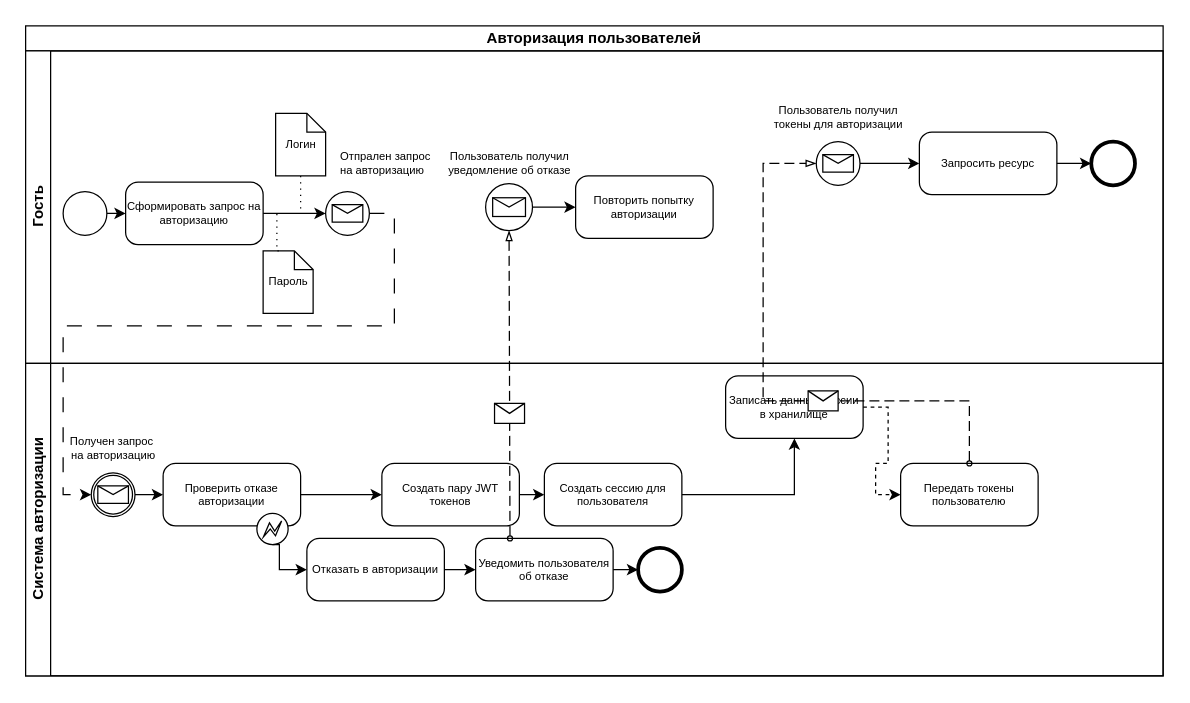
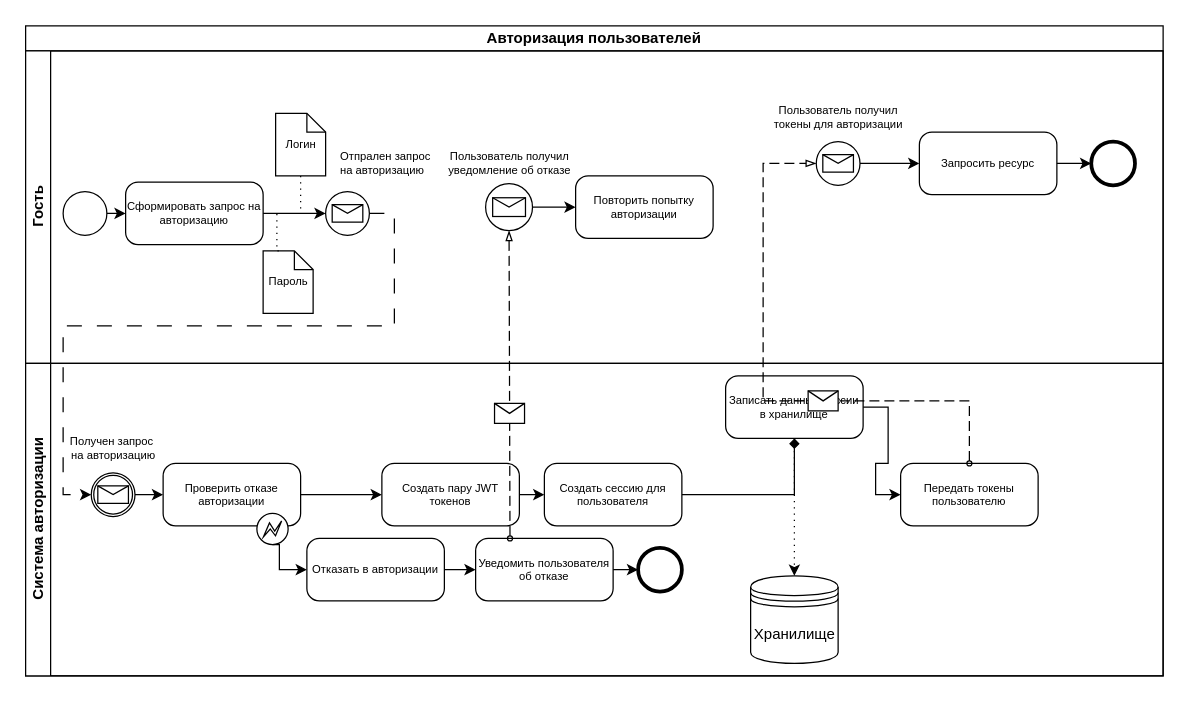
  <mxCell id="0" />
  <mxCell id="1" parent="0" />
  <mxCell id="2" value="Авторизация пользователей" style="swimlane;html=1;childLayout=stackLayout;resizeParent=1;resizeParentMax=0;horizontal=1;startSize=20;horizontalStack=0;whiteSpace=wrap;" parent="1" vertex="1"><mxGeometry y="20" width="910" height="520" as="geometry" x="20" /></mxCell>
  <mxCell id="3" value="Гость" style="swimlane;html=1;startSize=20;horizontal=0;" parent="2" vertex="1"><mxGeometry y="20" width="910" height="250" as="geometry" /></mxCell>
  <mxCell id="4" value="" style="points=[[0.145,0.145,0],[0.5,0,0],[0.855,0.145,0],[1,0.5,0],[0.855,0.855,0],[0.5,1,0],[0.145,0.855,0],[0,0.5,0]];shape=mxgraph.bpmn.event;html=1;verticalLabelPosition=bottom;labelBackgroundColor=#ffffff;verticalAlign=top;align=center;perimeter=ellipsePerimeter;outlineConnect=0;aspect=fixed;outline=standard;symbol=general;" parent="3" vertex="1"><mxGeometry x="30" y="112.5" width="35" height="35" as="geometry" /></mxCell>
  <mxCell id="5" value="Сформировать запрос на авторизацию" style="points=[[0.25,0,0],[0.5,0,0],[0.75,0,0],[1,0.25,0],[1,0.5,0],[1,0.75,0],[0.75,1,0],[0.5,1,0],[0.25,1,0],[0,0.75,0],[0,0.5,0],[0,0.25,0]];shape=mxgraph.bpmn.task;whiteSpace=wrap;rectStyle=rounded;size=10;html=1;container=1;expand=0;collapsible=0;taskMarker=abstract;fontSize=9;" parent="3" vertex="1"><mxGeometry x="80" y="105" width="110" height="50" as="geometry" /></mxCell>
  <mxCell id="6" value="" style="points=[[0.145,0.145,0],[0.5,0,0],[0.855,0.145,0],[1,0.5,0],[0.855,0.855,0],[0.5,1,0],[0.145,0.855,0],[0,0.5,0]];shape=mxgraph.bpmn.event;html=1;verticalLabelPosition=bottom;labelBackgroundColor=#ffffff;verticalAlign=top;align=center;perimeter=ellipsePerimeter;outlineConnect=0;aspect=fixed;outline=standard;symbol=message;" parent="3" vertex="1"><mxGeometry x="240" y="112.5" width="35" height="35" as="geometry" /></mxCell>
  <mxCell id="7" style="edgeStyle=orthogonalEdgeStyle;rounded=0;orthogonalLoop=1;jettySize=auto;html=1;exitX=1;exitY=0.5;exitDx=0;exitDy=0;exitPerimeter=0;entryX=0;entryY=0.5;entryDx=0;entryDy=0;entryPerimeter=0;" parent="3" source="4" target="5" edge="1"><mxGeometry relative="1" as="geometry" /></mxCell>
  <mxCell id="8" style="edgeStyle=orthogonalEdgeStyle;rounded=0;orthogonalLoop=1;jettySize=auto;html=1;exitX=1;exitY=0.5;exitDx=0;exitDy=0;exitPerimeter=0;entryX=0;entryY=0.5;entryDx=0;entryDy=0;entryPerimeter=0;" parent="3" source="5" target="6" edge="1"><mxGeometry relative="1" as="geometry" /></mxCell>
  <mxCell id="9" value="Пароль" style="shape=mxgraph.bpmn.data;labelPosition=center;verticalLabelPosition=middle;align=center;verticalAlign=middle;size=15;html=1;fontSize=9;" parent="3" vertex="1"><mxGeometry x="190" y="160" width="40" height="50" as="geometry" /></mxCell>
  <mxCell id="10" value="Логин" style="shape=mxgraph.bpmn.data;labelPosition=center;verticalLabelPosition=middle;align=center;verticalAlign=middle;size=15;html=1;fontSize=9;" parent="3" vertex="1"><mxGeometry x="200" y="50" width="40" height="50" as="geometry" /></mxCell>
  <mxCell id="11" value="Отпрален запрос&amp;nbsp;&lt;br style=&quot;font-size: 9px;&quot;&gt;на авторизацию" style="text;html=1;align=left;verticalAlign=middle;resizable=0;points=[];autosize=1;strokeColor=none;fillColor=none;fontSize=9;" parent="3" vertex="1"><mxGeometry x="250" y="70" width="100" height="40" as="geometry" /></mxCell>
  <mxCell id="12" value="" style="points=[[0.145,0.145,0],[0.5,0,0],[0.855,0.145,0],[1,0.5,0],[0.855,0.855,0],[0.5,1,0],[0.145,0.855,0],[0,0.5,0]];shape=mxgraph.bpmn.event;html=1;verticalLabelPosition=bottom;labelBackgroundColor=#ffffff;verticalAlign=top;align=center;perimeter=ellipsePerimeter;outlineConnect=0;aspect=fixed;outline=standard;symbol=message;" parent="3" vertex="1"><mxGeometry x="632.5" y="72.5" width="35" height="35" as="geometry" /></mxCell>
  <mxCell id="13" value="Пользователь получил&lt;br&gt;токены для авторизации" style="text;html=1;align=center;verticalAlign=middle;resizable=0;points=[];autosize=1;strokeColor=none;fillColor=none;fontSize=9;" parent="3" vertex="1"><mxGeometry x="585" y="32.5" width="130" height="40" as="geometry" /></mxCell>
  <mxCell id="14" value="Запросить ресурс" style="points=[[0.25,0,0],[0.5,0,0],[0.75,0,0],[1,0.25,0],[1,0.5,0],[1,0.75,0],[0.75,1,0],[0.5,1,0],[0.25,1,0],[0,0.75,0],[0,0.5,0],[0,0.25,0]];shape=mxgraph.bpmn.task;whiteSpace=wrap;rectStyle=rounded;size=10;html=1;container=1;expand=0;collapsible=0;taskMarker=abstract;fontSize=9;" parent="3" vertex="1"><mxGeometry x="715" y="65" width="110" height="50" as="geometry" /></mxCell>
  <mxCell id="15" style="edgeStyle=orthogonalEdgeStyle;rounded=0;orthogonalLoop=1;jettySize=auto;html=1;exitX=1;exitY=0.5;exitDx=0;exitDy=0;exitPerimeter=0;entryX=0;entryY=0.5;entryDx=0;entryDy=0;entryPerimeter=0;" parent="3" source="12" target="14" edge="1"><mxGeometry relative="1" as="geometry" /></mxCell>
  <mxCell id="16" value="" style="points=[[0.145,0.145,0],[0.5,0,0],[0.855,0.145,0],[1,0.5,0],[0.855,0.855,0],[0.5,1,0],[0.145,0.855,0],[0,0.5,0]];shape=mxgraph.bpmn.event;html=1;verticalLabelPosition=bottom;labelBackgroundColor=#ffffff;verticalAlign=top;align=center;perimeter=ellipsePerimeter;outlineConnect=0;aspect=fixed;outline=end;symbol=terminate2;" parent="3" vertex="1"><mxGeometry x="852.5" y="72.5" width="35" height="35" as="geometry" /></mxCell>
  <mxCell id="17" style="edgeStyle=orthogonalEdgeStyle;rounded=0;orthogonalLoop=1;jettySize=auto;html=1;exitX=1;exitY=0.5;exitDx=0;exitDy=0;exitPerimeter=0;entryX=0;entryY=0.5;entryDx=0;entryDy=0;entryPerimeter=0;" parent="3" source="14" target="16" edge="1"><mxGeometry relative="1" as="geometry" /></mxCell>
  <mxCell id="18" value="" style="points=[[0.145,0.145,0],[0.5,0,0],[0.855,0.145,0],[1,0.5,0],[0.855,0.855,0],[0.5,1,0],[0.145,0.855,0],[0,0.5,0]];shape=mxgraph.bpmn.event;html=1;verticalLabelPosition=bottom;labelBackgroundColor=#ffffff;verticalAlign=top;align=center;perimeter=ellipsePerimeter;outlineConnect=0;aspect=fixed;outline=standard;symbol=message;" parent="3" vertex="1"><mxGeometry x="368" y="106.25" width="37.5" height="37.5" as="geometry" /></mxCell>
  <mxCell id="19" value="Пользователь получил&lt;br&gt;уведомление об отказе" style="text;html=1;align=center;verticalAlign=middle;resizable=0;points=[];autosize=1;strokeColor=none;fillColor=none;fontSize=9;" parent="3" vertex="1"><mxGeometry x="326.75" y="70" width="120" height="40" as="geometry" /></mxCell>
  <mxCell id="20" value="Повторить попытку авторизации" style="points=[[0.25,0,0],[0.5,0,0],[0.75,0,0],[1,0.25,0],[1,0.5,0],[1,0.75,0],[0.75,1,0],[0.5,1,0],[0.25,1,0],[0,0.75,0],[0,0.5,0],[0,0.25,0]];shape=mxgraph.bpmn.task;whiteSpace=wrap;rectStyle=rounded;size=10;html=1;container=1;expand=0;collapsible=0;taskMarker=abstract;fontSize=9;" parent="3" vertex="1"><mxGeometry x="440" y="100" width="110" height="50" as="geometry" /></mxCell>
  <mxCell id="21" style="edgeStyle=orthogonalEdgeStyle;rounded=0;orthogonalLoop=1;jettySize=auto;html=1;exitX=1;exitY=0.5;exitDx=0;exitDy=0;exitPerimeter=0;entryX=0;entryY=0.5;entryDx=0;entryDy=0;entryPerimeter=0;" parent="3" source="18" target="20" edge="1"><mxGeometry relative="1" as="geometry" /></mxCell>
  <mxCell id="22" value="Система авторизации" style="swimlane;html=1;startSize=20;horizontal=0;" parent="2" vertex="1"><mxGeometry y="270" width="910" height="250" as="geometry" /></mxCell>
  <mxCell id="23" value="" style="points=[[0.145,0.145,0],[0.5,0,0],[0.855,0.145,0],[1,0.5,0],[0.855,0.855,0],[0.5,1,0],[0.145,0.855,0],[0,0.5,0]];shape=mxgraph.bpmn.event;html=1;verticalLabelPosition=bottom;labelBackgroundColor=#ffffff;verticalAlign=top;align=center;perimeter=ellipsePerimeter;outlineConnect=0;aspect=fixed;outline=catching;symbol=message;" parent="22" vertex="1"><mxGeometry x="52.5" y="87.5" width="35" height="35" as="geometry" /></mxCell>
  <mxCell id="24" value="Проверить отказе авторизации" style="points=[[0.25,0,0],[0.5,0,0],[0.75,0,0],[1,0.25,0],[1,0.5,0],[1,0.75,0],[0.75,1,0],[0.5,1,0],[0.25,1,0],[0,0.75,0],[0,0.5,0],[0,0.25,0]];shape=mxgraph.bpmn.task;whiteSpace=wrap;rectStyle=rounded;size=10;html=1;container=1;expand=0;collapsible=0;taskMarker=abstract;fontSize=9;" parent="22" vertex="1"><mxGeometry x="110" y="80" width="110" height="50" as="geometry" /></mxCell>
  <mxCell id="25" value="" style="points=[[0.145,0.145,0],[0.5,0,0],[0.855,0.145,0],[1,0.5,0],[0.855,0.855,0],[0.5,1,0],[0.145,0.855,0],[0,0.5,0]];shape=mxgraph.bpmn.event;html=1;verticalLabelPosition=bottom;labelBackgroundColor=#ffffff;verticalAlign=top;align=center;perimeter=ellipsePerimeter;outlineConnect=0;aspect=fixed;outline=eventInt;symbol=error;" parent="24" vertex="1"><mxGeometry x="75" y="40" width="25" height="25" as="geometry" /></mxCell>
  <mxCell id="26" style="edgeStyle=orthogonalEdgeStyle;rounded=0;orthogonalLoop=1;jettySize=auto;html=1;exitX=1;exitY=0.5;exitDx=0;exitDy=0;exitPerimeter=0;entryX=0;entryY=0.5;entryDx=0;entryDy=0;entryPerimeter=0;" parent="22" source="23" target="24" edge="1"><mxGeometry relative="1" as="geometry" /></mxCell>
  <mxCell id="27" value="Отказать в авторизации" style="points=[[0.25,0,0],[0.5,0,0],[0.75,0,0],[1,0.25,0],[1,0.5,0],[1,0.75,0],[0.75,1,0],[0.5,1,0],[0.25,1,0],[0,0.75,0],[0,0.5,0],[0,0.25,0]];shape=mxgraph.bpmn.task;whiteSpace=wrap;rectStyle=rounded;size=10;html=1;container=1;expand=0;collapsible=0;taskMarker=abstract;fontSize=9;" parent="22" vertex="1"><mxGeometry x="225" y="140" width="110" height="50" as="geometry" /></mxCell>
  <mxCell id="28" style="edgeStyle=orthogonalEdgeStyle;rounded=0;orthogonalLoop=1;jettySize=auto;html=1;exitX=0.5;exitY=1;exitDx=0;exitDy=0;exitPerimeter=0;entryX=0;entryY=0.5;entryDx=0;entryDy=0;entryPerimeter=0;endArrow=classic;endFill=1;" parent="22" source="25" target="27" edge="1"><mxGeometry relative="1" as="geometry"><Array as="points"><mxPoint x="203" y="165" /></Array></mxGeometry></mxCell>
  <mxCell id="29" value="Получен запрос&amp;nbsp;&lt;br style=&quot;font-size: 9px;&quot;&gt;на авторизацию" style="text;html=1;align=center;verticalAlign=middle;resizable=0;points=[];autosize=1;strokeColor=none;fillColor=none;fontSize=9;" parent="22" vertex="1"><mxGeometry x="25" y="47.5" width="90" height="40" as="geometry" /></mxCell>
  <mxCell id="30" value="Создать пару JWT токенов" style="points=[[0.25,0,0],[0.5,0,0],[0.75,0,0],[1,0.25,0],[1,0.5,0],[1,0.75,0],[0.75,1,0],[0.5,1,0],[0.25,1,0],[0,0.75,0],[0,0.5,0],[0,0.25,0]];shape=mxgraph.bpmn.task;whiteSpace=wrap;rectStyle=rounded;size=10;html=1;container=1;expand=0;collapsible=0;taskMarker=abstract;fontSize=9;" parent="22" vertex="1"><mxGeometry x="285" y="80" width="110" height="50" as="geometry" /></mxCell>
- <mxCell id="31" style="edgeStyle=orthogonalEdgeStyle;rounded=0;orthogonalLoop=1;jettySize=auto;html=1;exitX=1;exitY=0.5;exitDx=0;exitDy=0;exitPerimeter=0;" parent="22" source="32" target="34" edge="1"><mxGeometry relative="1" as="geometry" /></mxCell>
+ <mxCell id="31" style="edgeStyle=orthogonalEdgeStyle;rounded=0;orthogonalLoop=1;jettySize=auto;html=1;exitX=1;exitY=0.5;exitDx=0;exitDy=0;exitPerimeter=0;endArrow=diamond;" parent="22" source="32" target="34" edge="1"><mxGeometry relative="1" as="geometry" /></mxCell>
  <mxCell id="32" value="Создать сессию для пользователя" style="points=[[0.25,0,0],[0.5,0,0],[0.75,0,0],[1,0.25,0],[1,0.5,0],[1,0.75,0],[0.75,1,0],[0.5,1,0],[0.25,1,0],[0,0.75,0],[0,0.5,0],[0,0.25,0]];shape=mxgraph.bpmn.task;whiteSpace=wrap;rectStyle=rounded;size=10;html=1;container=1;expand=0;collapsible=0;taskMarker=abstract;fontSize=9;" parent="22" vertex="1"><mxGeometry x="415" y="80" width="110" height="50" as="geometry" /></mxCell>
+ <mxCell id="33" style="edgeStyle=orthogonalEdgeStyle;rounded=0;orthogonalLoop=1;jettySize=auto;html=1;exitX=0.5;exitY=1;exitDx=0;exitDy=0;exitPerimeter=0;entryX=0.5;entryY=0;entryDx=0;entryDy=0;dashed=1;dashPattern=1 4;" parent="22" source="34" target="35" edge="1"><mxGeometry relative="1" as="geometry" /></mxCell>
  <mxCell id="34" value="Записать данные сессии в хранилище" style="points=[[0.25,0,0],[0.5,0,0],[0.75,0,0],[1,0.25,0],[1,0.5,0],[1,0.75,0],[0.75,1,0],[0.5,1,0],[0.25,1,0],[0,0.75,0],[0,0.5,0],[0,0.25,0]];shape=mxgraph.bpmn.task;whiteSpace=wrap;rectStyle=rounded;size=10;html=1;container=1;expand=0;collapsible=0;taskMarker=abstract;fontSize=9;" parent="22" vertex="1"><mxGeometry x="560" y="10" width="110" height="50" as="geometry" /></mxCell>
+ <mxCell id="35" value="Хранилище" style="shape=datastore;html=1;labelPosition=center;verticalLabelPosition=middle;align=center;verticalAlign=middle;" parent="22" vertex="1"><mxGeometry x="580" y="170" width="70" height="70" as="geometry" /></mxCell>
  <mxCell id="36" value="" style="points=[[0.145,0.145,0],[0.5,0,0],[0.855,0.145,0],[1,0.5,0],[0.855,0.855,0],[0.5,1,0],[0.145,0.855,0],[0,0.5,0]];shape=mxgraph.bpmn.event;html=1;verticalLabelPosition=bottom;labelBackgroundColor=#ffffff;verticalAlign=top;align=center;perimeter=ellipsePerimeter;outlineConnect=0;aspect=fixed;outline=end;symbol=terminate2;" parent="22" vertex="1"><mxGeometry x="490" y="147.5" width="35" height="35" as="geometry" /></mxCell>
  <mxCell id="37" style="edgeStyle=orthogonalEdgeStyle;rounded=0;orthogonalLoop=1;jettySize=auto;html=1;exitX=1;exitY=0.5;exitDx=0;exitDy=0;exitPerimeter=0;entryX=0;entryY=0.5;entryDx=0;entryDy=0;entryPerimeter=0;" parent="22" source="24" target="30" edge="1"><mxGeometry relative="1" as="geometry" /></mxCell>
  <mxCell id="38" style="edgeStyle=orthogonalEdgeStyle;rounded=0;orthogonalLoop=1;jettySize=auto;html=1;exitX=1;exitY=0.5;exitDx=0;exitDy=0;exitPerimeter=0;entryX=0;entryY=0.5;entryDx=0;entryDy=0;entryPerimeter=0;" parent="22" source="30" target="32" edge="1"><mxGeometry relative="1" as="geometry" /></mxCell>
  <mxCell id="39" value="Передать токены пользователю" style="points=[[0.25,0,0],[0.5,0,0],[0.75,0,0],[1,0.25,0],[1,0.5,0],[1,0.75,0],[0.75,1,0],[0.5,1,0],[0.25,1,0],[0,0.75,0],[0,0.5,0],[0,0.25,0]];shape=mxgraph.bpmn.task;whiteSpace=wrap;rectStyle=rounded;size=10;html=1;container=1;expand=0;collapsible=0;taskMarker=abstract;fontSize=9;" parent="22" vertex="1"><mxGeometry x="700" y="80" width="110" height="50" as="geometry" /></mxCell>
- <mxCell id="40" style="edgeStyle=orthogonalEdgeStyle;rounded=0;orthogonalLoop=1;jettySize=auto;html=1;exitX=1;exitY=0.5;exitDx=0;exitDy=0;exitPerimeter=0;entryX=0;entryY=0.5;entryDx=0;entryDy=0;entryPerimeter=0;dashed=1;" parent="22" source="34" target="39" edge="1"><mxGeometry relative="1" as="geometry" /></mxCell>
+ <mxCell id="40" style="edgeStyle=orthogonalEdgeStyle;rounded=0;orthogonalLoop=1;jettySize=auto;html=1;exitX=1;exitY=0.5;exitDx=0;exitDy=0;exitPerimeter=0;entryX=0;entryY=0.5;entryDx=0;entryDy=0;entryPerimeter=0;" parent="22" source="34" target="39" edge="1"><mxGeometry relative="1" as="geometry" /></mxCell>
  <mxCell id="41" value="Уведомить пользователя об отказе" style="points=[[0.25,0,0],[0.5,0,0],[0.75,0,0],[1,0.25,0],[1,0.5,0],[1,0.75,0],[0.75,1,0],[0.5,1,0],[0.25,1,0],[0,0.75,0],[0,0.5,0],[0,0.25,0]];shape=mxgraph.bpmn.task;whiteSpace=wrap;rectStyle=rounded;size=10;html=1;container=1;expand=0;collapsible=0;taskMarker=abstract;fontSize=9;" parent="22" vertex="1"><mxGeometry x="360" y="140" width="110" height="50" as="geometry" /></mxCell>
  <mxCell id="42" style="edgeStyle=orthogonalEdgeStyle;rounded=0;orthogonalLoop=1;jettySize=auto;html=1;exitX=1;exitY=0.5;exitDx=0;exitDy=0;exitPerimeter=0;entryX=0;entryY=0.5;entryDx=0;entryDy=0;entryPerimeter=0;" parent="22" source="27" target="41" edge="1"><mxGeometry relative="1" as="geometry" /></mxCell>
  <mxCell id="43" style="edgeStyle=orthogonalEdgeStyle;rounded=0;orthogonalLoop=1;jettySize=auto;html=1;exitX=1;exitY=0.5;exitDx=0;exitDy=0;exitPerimeter=0;entryX=0;entryY=0.5;entryDx=0;entryDy=0;entryPerimeter=0;" parent="22" source="41" target="36" edge="1"><mxGeometry relative="1" as="geometry" /></mxCell>
  <mxCell id="44" style="edgeStyle=orthogonalEdgeStyle;rounded=0;orthogonalLoop=1;jettySize=auto;html=1;exitX=1;exitY=0.5;exitDx=0;exitDy=0;exitPerimeter=0;entryX=0;entryY=0.5;entryDx=0;entryDy=0;entryPerimeter=0;dashed=1;dashPattern=12 12;" parent="2" source="6" target="23" edge="1"><mxGeometry relative="1" as="geometry"><Array as="points"><mxPoint x="295" y="150" /><mxPoint x="295" y="240" /><mxPoint x="30" y="240" /><mxPoint x="30" y="375" /></Array></mxGeometry></mxCell>
  <mxCell id="45" value="" style="endArrow=blockThin;html=1;labelPosition=left;verticalLabelPosition=middle;align=right;verticalAlign=middle;dashed=1;dashPattern=8 4;endFill=0;startArrow=oval;startFill=0;endSize=6;startSize=4;rounded=0;exitX=0.5;exitY=0;exitDx=0;exitDy=0;exitPerimeter=0;entryX=0;entryY=0.5;entryDx=0;entryDy=0;entryPerimeter=0;" parent="2" source="39" target="12" edge="1"><mxGeometry relative="1" as="geometry"><mxPoint x="370" y="270" as="sourcePoint" /><mxPoint x="530" y="270" as="targetPoint" /><Array as="points"><mxPoint x="755" y="300" /><mxPoint x="590" y="300" /><mxPoint x="590" y="110" /></Array></mxGeometry></mxCell>
  <mxCell id="46" value="" style="shape=message;html=1;outlineConnect=0;labelPosition=left;verticalLabelPosition=middle;align=right;verticalAlign=middle;spacingRight=5;labelBackgroundColor=#ffffff;" parent="45" vertex="1"><mxGeometry width="24" height="16" relative="1" as="geometry"><mxPoint x="36" y="1" as="offset" /></mxGeometry></mxCell>
  <mxCell id="47" value="" style="endArrow=blockThin;html=1;labelPosition=left;verticalLabelPosition=middle;align=right;verticalAlign=middle;dashed=1;dashPattern=8 4;endFill=0;startArrow=oval;startFill=0;endSize=6;startSize=4;rounded=0;exitX=0.25;exitY=0;exitDx=0;exitDy=0;exitPerimeter=0;entryX=0.5;entryY=1;entryDx=0;entryDy=0;entryPerimeter=0;" parent="2" source="41" target="18" edge="1"><mxGeometry relative="1" as="geometry"><mxPoint x="330" y="270" as="sourcePoint" /><mxPoint x="490" y="270" as="targetPoint" /></mxGeometry></mxCell>
  <mxCell id="48" value="" style="shape=message;html=1;outlineConnect=0;labelPosition=left;verticalLabelPosition=middle;align=right;verticalAlign=middle;spacingRight=5;labelBackgroundColor=#ffffff;" parent="47" vertex="1"><mxGeometry width="24" height="16" relative="1" as="geometry"><mxPoint x="-12" y="15" as="offset" /></mxGeometry></mxCell>
  <mxCell id="49" value="" style="edgeStyle=elbowEdgeStyle;fontSize=12;html=1;endFill=0;startFill=0;endSize=6;startSize=6;dashed=1;dashPattern=1 4;endArrow=none;startArrow=none;rounded=0;exitX=0.5;exitY=1;exitDx=0;exitDy=0;exitPerimeter=0;" parent="1" source="10" edge="1"><mxGeometry width="160" relative="1" as="geometry"><mxPoint x="150" y="210" as="sourcePoint" /><mxPoint x="240" y="170" as="targetPoint" /></mxGeometry></mxCell>
  <mxCell id="50" value="" style="edgeStyle=elbowEdgeStyle;fontSize=12;html=1;endFill=0;startFill=0;endSize=6;startSize=6;dashed=1;dashPattern=1 4;endArrow=none;startArrow=none;rounded=0;exitX=0;exitY=0;exitDx=12.5;exitDy=0;exitPerimeter=0;" parent="1" source="9" edge="1"><mxGeometry width="160" relative="1" as="geometry"><mxPoint x="150" y="210" as="sourcePoint" /><mxPoint x="220" y="170" as="targetPoint" /></mxGeometry></mxCell>
